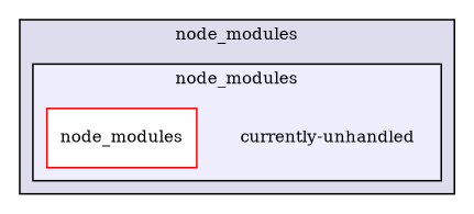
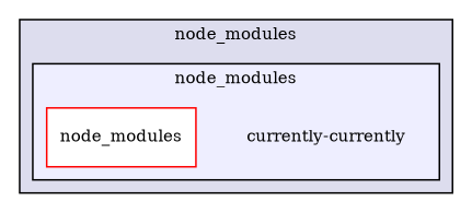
  digraph {
    compound=true
    fontname="DejaVu Serif"
    node [fontname="DejaVu Serif" fontsize=10]
-   n1 [label="currently-unhandled" shape=plaintext]
+   n1 [label="currently-currently" shape=plaintext]
    n2 [color=red fillcolor=white label=node_modules shape=box style=filled]
    subgraph cluster_1 {
      bgcolor="#ddddee"
      fontsize=10
      label=node_modules
      pencolor=black
      subgraph cluster_2 {
        bgcolor="#eeeeff"
        fontsize=10
        pencolor=black
        n1
        n2
      }
    }
  }
